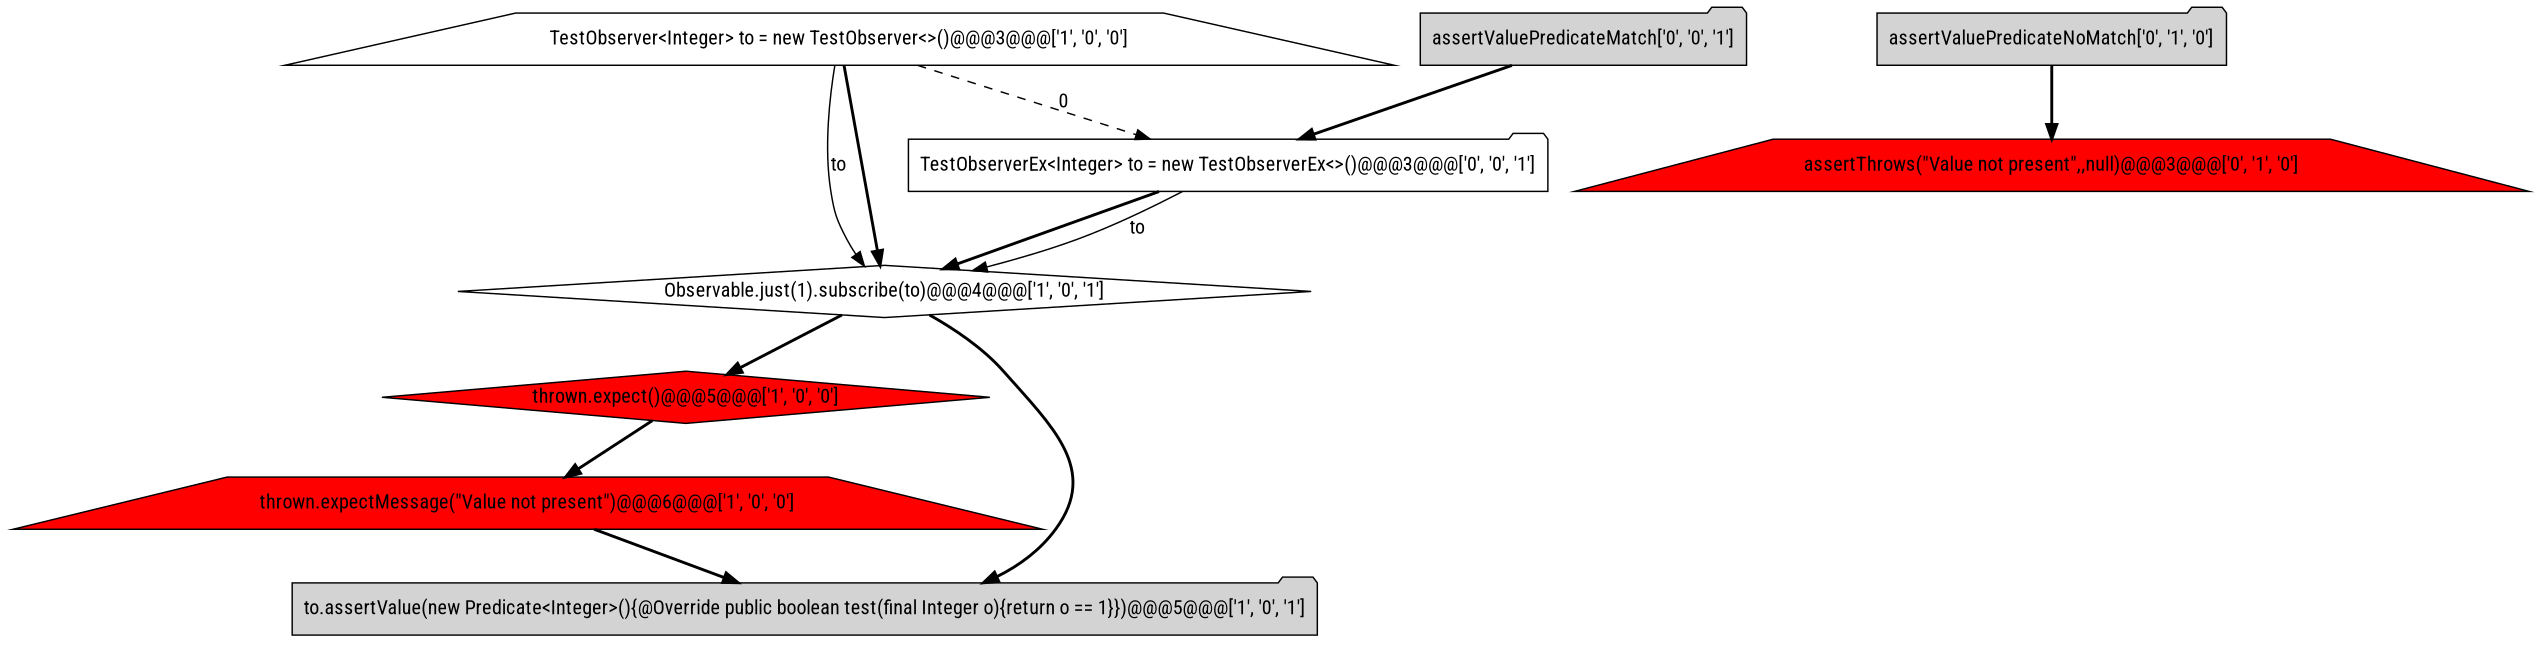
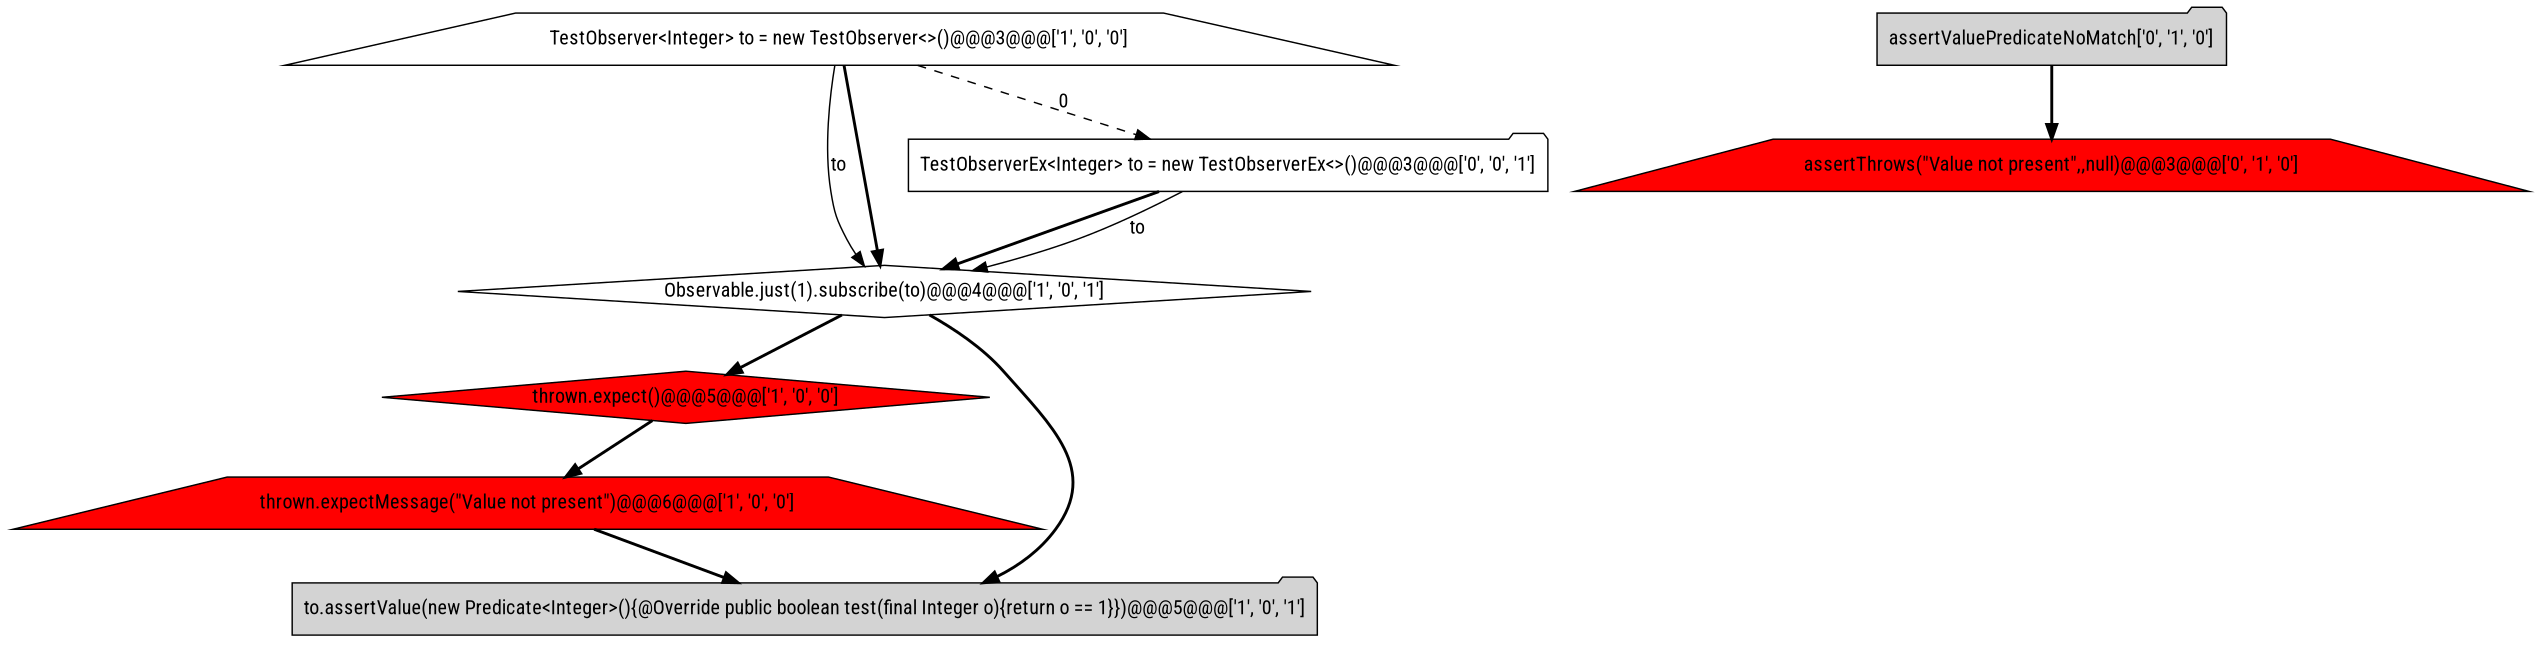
  digraph {
    fontname="Roboto Condensed"
    node [fillcolor=red fontname="Roboto Condensed" shape=folder style=filled]
    edge [fontname="Roboto Condensed" style=bold]
    n1 [label="thrown.expect()@@@5@@@['1', '0', '0']" shape=diamond]
    n2 [label="thrown.expectMessage(\"Value not present\")@@@6@@@['1', '0', '0']" shape=trapezium]
    n3 [fillcolor=lightgray label="to.assertValue(new Predicate<Integer>(){@Override public boolean test(final Integer o){return o == 1}})@@@5@@@['1', '0', '1']"]
    n4 [fillcolor=white label="TestObserverEx<Integer> to = new TestObserverEx<>()@@@3@@@['0', '0', '1']"]
    n5 [fillcolor=white label="Observable.just(1).subscribe(to)@@@4@@@['1', '0', '1']" shape=diamond]
    n6 [fillcolor=white label="TestObserver<Integer> to = new TestObserver<>()@@@3@@@['1', '0', '0']" shape=trapezium]
    n7 [fillcolor=lightgray label="assertValuePredicateNoMatch['0', '1', '0']"]
    n8 [label="assertThrows(\"Value not present\",,null)@@@3@@@['0', '1', '0']" shape=trapezium]
-   n9 [fillcolor=lightgray label="assertValuePredicateMatch['0', '0', '1']"]
    n1 -> n2
    n2 -> n3
    n4 -> n5
    n4 -> n5 [label=to style=solid]
    n5 -> n1
    n5 -> n3
    n6 -> n4 [label=0 style=dashed]
    n6 -> n5 [label=to style=solid]
    n6 -> n5
    n7 -> n8
-   n9 -> n4
  }
